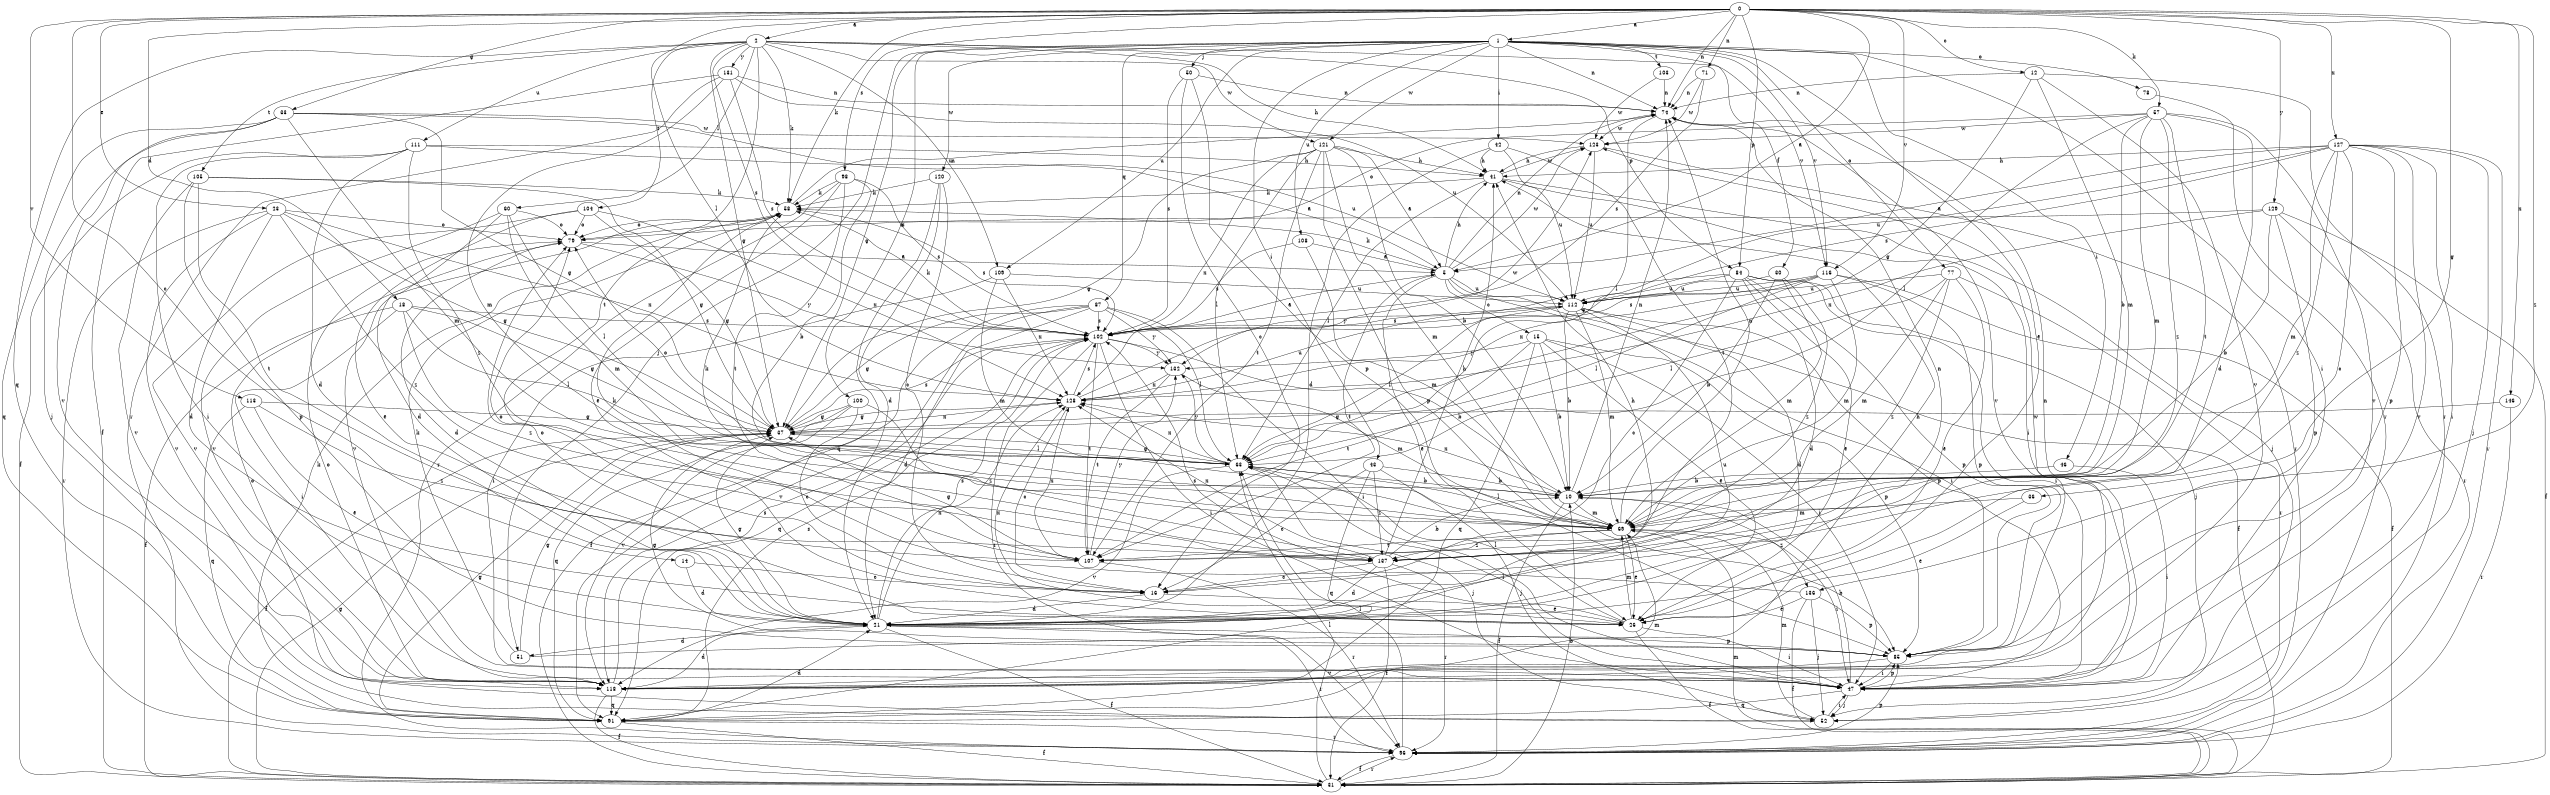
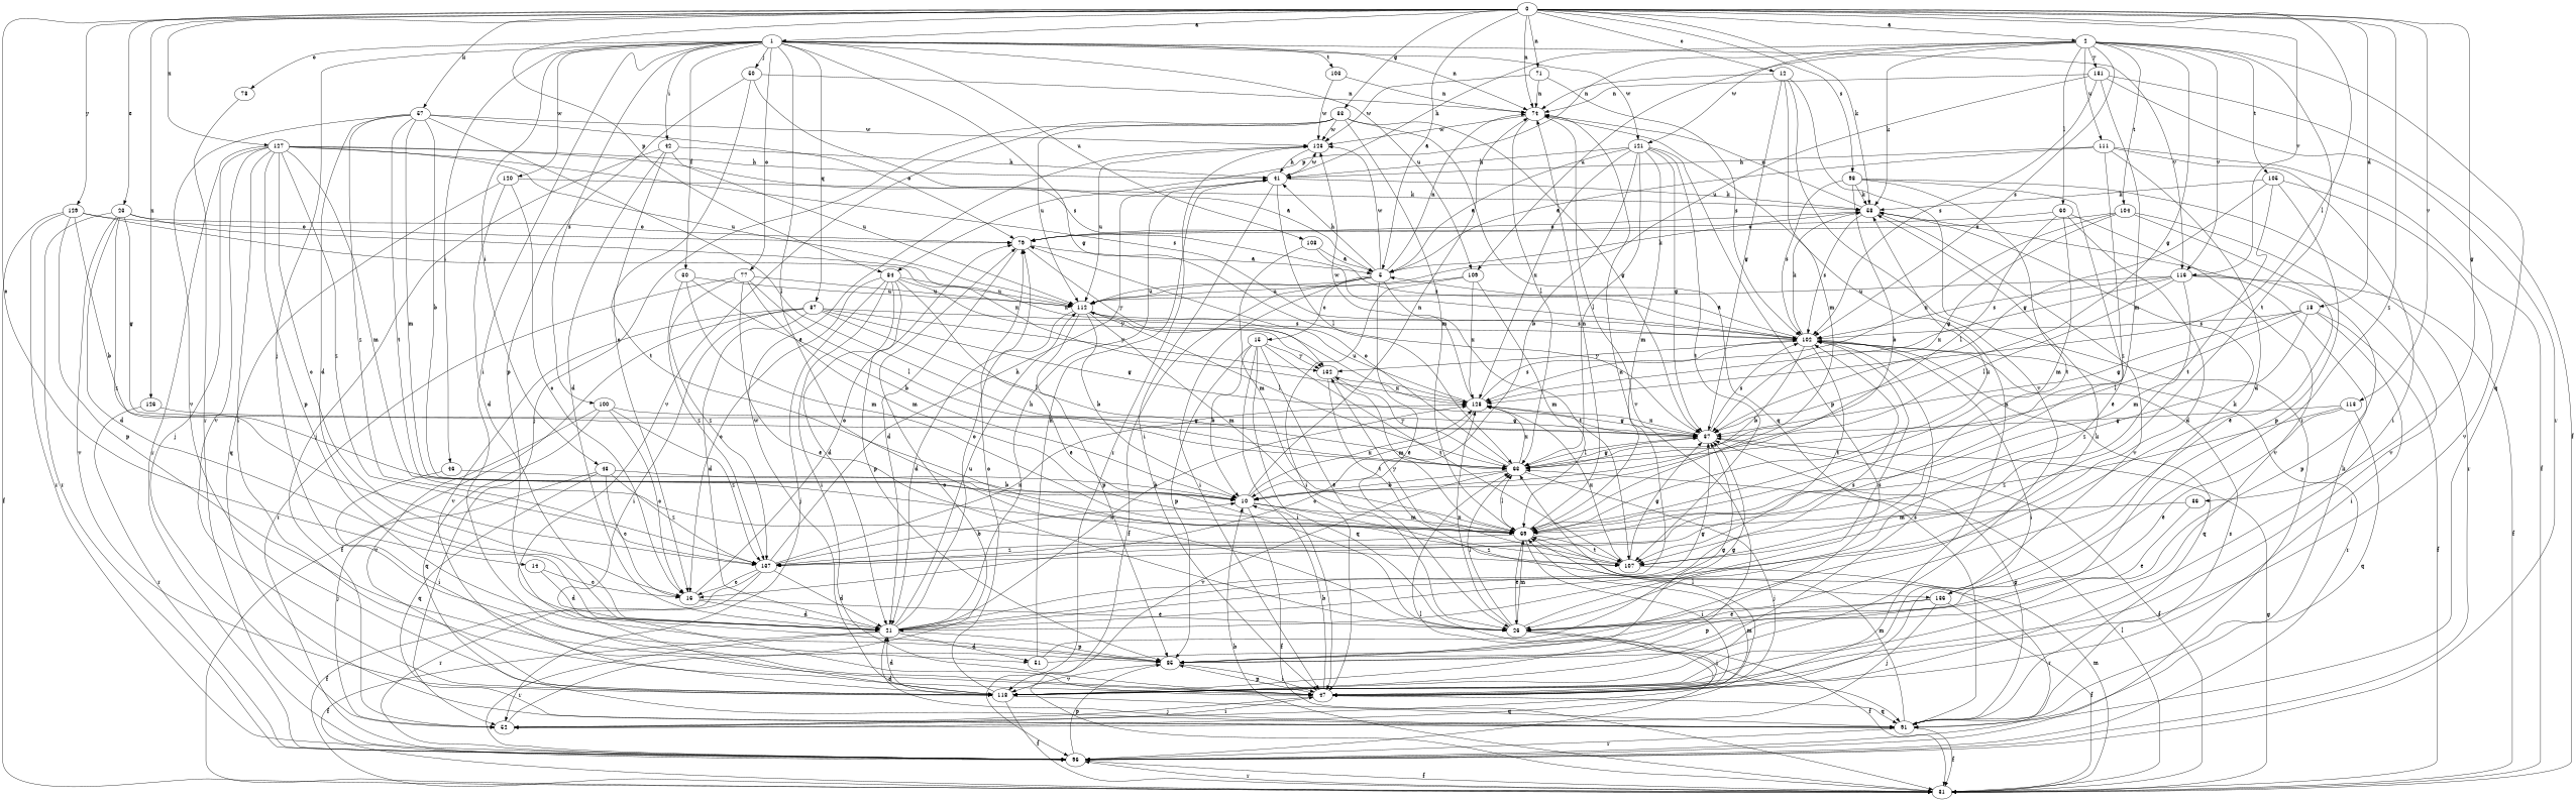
  strict digraph {
    0
    1
    2
    5
    12
    14
    18
    23
    33
    36
    57
    58
    71
    74
    84
    98
    113
    116
-   126 [label=146]
+   126
    127
    128
    129
    136
    26
    30
    37
    42
    43
    46
    47
    50
    51
    77
    78
    87
    100
    103
    108
    109
    120
    121
    41
    60
    91
    102
    104
    105
    107
    111
    131
    15
    31
    112
    123
    69
    96
    118
    16
    21
    63
    137
    79
    52
    10
    85
    132
    0 -> 1 [label=a]
    0 -> 2 [label=a]
    0 -> 5 [label=a]
    0 -> 12 [label=c]
    0 -> 14 [label=c]
    0 -> 18 [label=d]
    0 -> 23 [label=e]
    0 -> 33 [label=g]
    0 -> 36 [label=g]
    0 -> 57 [label=k]
    0 -> 58 [label=k]
    0 -> 71 [label=n]
    0 -> 74 [label=n]
    0 -> 84 [label=p]
    0 -> 98 [label=s]
    0 -> 113 [label=v]
    0 -> 116 [label=v]
    0 -> 126 [label=x]
    0 -> 127 [label=x]
    0 -> 128 [label=l]
    0 -> 129 [label=y]
    0 -> 136 [label=z]
    1 -> 74 [label=n]
    1 -> 116 [label=v]
    1 -> 26 [label=e]
    1 -> 30 [label=f]
    1 -> 37 [label=g]
    1 -> 42 [label=i]
    1 -> 43 [label=i]
    1 -> 46 [label=i]
    1 -> 47 [label=i]
    1 -> 50 [label=j]
    1 -> 51 [label=j]
    1 -> 77 [label=o]
    1 -> 78 [label=o]
    1 -> 87 [label=q]
    1 -> 100 [label=s]
    1 -> 103 [label=t]
    1 -> 108 [label=u]
    1 -> 109 [label=u]
    1 -> 120 [label=w]
    1 -> 121 [label=w]
    2 -> 58 [label=k]
    2 -> 84 [label=p]
    2 -> 116 [label=v]
    2 -> 37 [label=g]
    2 -> 109 [label=u]
    2 -> 121 [label=w]
    2 -> 41 [label=h]
    2 -> 60 [label=l]
    2 -> 91 [label=q]
    2 -> 102 [label=s]
    2 -> 104 [label=t]
    2 -> 105 [label=t]
    2 -> 107 [label=t]
    2 -> 111 [label=u]
    2 -> 131 [label=y]
    5 -> 58 [label=k]
    5 -> 74 [label=n]
    5 -> 26 [label=e]
    5 -> 47 [label=i]
    5 -> 41 [label=h]
    5 -> 107 [label=t]
    5 -> 15 [label=c]
    5 -> 31 [label=f]
    5 -> 112 [label=u]
    5 -> 123 [label=w]
    12 -> 74 [label=n]
    12 -> 37 [label=g]
    12 -> 69 [label=m]
    12 -> 96 [label=r]
    12 -> 118 [label=v]
    14 -> 16 [label=c]
    14 -> 21 [label=d]
    18 -> 37 [label=g]
    18 -> 47 [label=i]
    18 -> 102 [label=s]
    18 -> 31 [label=f]
    18 -> 63 [label=l]
    18 -> 137 [label=z]
    23 -> 128 [label=x]
    23 -> 37 [label=g]
    23 -> 96 [label=r]
    23 -> 118 [label=v]
    23 -> 21 [label=d]
    23 -> 137 [label=z]
    23 -> 79 [label=o]
    33 -> 37 [label=g]
    33 -> 91 [label=q]
    33 -> 112 [label=u]
    33 -> 123 [label=w]
    33 -> 69 [label=m]
    33 -> 118 [label=v]
    33 -> 52 [label=j]
    36 -> 26 [label=e]
    36 -> 69 [label=m]
    57 -> 107 [label=t]
    57 -> 123 [label=w]
    57 -> 69 [label=m]
    57 -> 118 [label=v]
    57 -> 21 [label=d]
    57 -> 63 [label=l]
    57 -> 137 [label=z]
    57 -> 79 [label=o]
    57 -> 10 [label=b]
    58 -> 74 [label=n]
    58 -> 102 [label=s]
    58 -> 118 [label=v]
    58 -> 79 [label=o]
    71 -> 74 [label=n]
    71 -> 102 [label=s]
    71 -> 123 [label=w]
    74 -> 123 [label=w]
    74 -> 118 [label=v]
    74 -> 63 [label=l]
    84 -> 26 [label=e]
    84 -> 47 [label=i]
    84 -> 112 [label=u]
    84 -> 16 [label=c]
    84 -> 21 [label=d]
    84 -> 52 [label=j]
    84 -> 85 [label=p]
    84 -> 132 [label=y]
    98 -> 58 [label=k]
    98 -> 26 [label=e]
    98 -> 102 [label=s]
    98 -> 107 [label=t]
    98 -> 96 [label=r]
    98 -> 10 [label=b]
    113 -> 26 [label=e]
    113 -> 37 [label=g]
    113 -> 91 [label=q]
    113 -> 137 [label=z]
    116 -> 128 [label=x]
    116 -> 102 [label=s]
    116 -> 31 [label=f]
    116 -> 112 [label=u]
    116 -> 69 [label=m]
    116 -> 63 [label=l]
    116 -> 85 [label=p]
    126 -> 37 [label=g]
    126 -> 96 [label=r]
    127 -> 5 [label=a]
    127 -> 47 [label=i]
    127 -> 41 [label=h]
    127 -> 102 [label=s]
    127 -> 112 [label=u]
    127 -> 69 [label=m]
    127 -> 96 [label=r]
    127 -> 118 [label=v]
    127 -> 16 [label=c]
    127 -> 137 [label=z]
    127 -> 52 [label=j]
    127 -> 85 [label=p]
    128 -> 37 [label=g]
    128 -> 102 [label=s]
    128 -> 112 [label=u]
    128 -> 123 [label=w]
    128 -> 16 [label=c]
    129 -> 128 [label=x]
    129 -> 31 [label=f]
    129 -> 96 [label=r]
    129 -> 79 [label=o]
    129 -> 10 [label=b]
    129 -> 85 [label=p]
    136 -> 58 [label=k]
    136 -> 26 [label=e]
    136 -> 31 [label=f]
    136 -> 52 [label=j]
    136 -> 85 [label=p]
    26 -> 128 [label=x]
    26 -> 47 [label=i]
    26 -> 102 [label=s]
    26 -> 31 [label=f]
    26 -> 69 [label=m]
    26 -> 63 [label=l]
    30 -> 112 [label=u]
    30 -> 69 [label=m]
    30 -> 137 [label=z]
    30 -> 10 [label=b]
    37 -> 128 [label=x]
    37 -> 102 [label=s]
    37 -> 31 [label=f]
    37 -> 63 [label=l]
    42 -> 41 [label=h]
    42 -> 107 [label=t]
    42 -> 112 [label=u]
    42 -> 21 [label=d]
    43 -> 91 [label=q]
    43 -> 16 [label=c]
    43 -> 137 [label=z]
    43 -> 52 [label=j]
    43 -> 10 [label=b]
    46 -> 47 [label=i]
    46 -> 10 [label=b]
    47 -> 74 [label=n]
    47 -> 91 [label=q]
    47 -> 63 [label=l]
    47 -> 52 [label=j]
    47 -> 10 [label=b]
    47 -> 85 [label=p]
    50 -> 74 [label=n]
    50 -> 102 [label=s]
    50 -> 16 [label=c]
    50 -> 85 [label=p]
    51 -> 58 [label=k]
    51 -> 37 [label=g]
    51 -> 41 [label=h]
    77 -> 26 [label=e]
    77 -> 112 [label=u]
    77 -> 69 [label=m]
    77 -> 96 [label=r]
    77 -> 63 [label=l]
    77 -> 137 [label=z]
    78 -> 96 [label=r]
    87 -> 37 [label=g]
    87 -> 47 [label=i]
    87 -> 102 [label=s]
    87 -> 31 [label=f]
    87 -> 118 [label=v]
    87 -> 21 [label=d]
    87 -> 63 [label=l]
    87 -> 132 [label=y]
    100 -> 37 [label=g]
    100 -> 91 [label=q]
    100 -> 118 [label=v]
    100 -> 16 [label=c]
    100 -> 137 [label=z]
    103 -> 74 [label=n]
    103 -> 123 [label=w]
    108 -> 5 [label=a]
    108 -> 102 [label=s]
    108 -> 69 [label=m]
    109 -> 128 [label=x]
    109 -> 47 [label=i]
    109 -> 112 [label=u]
    109 -> 69 [label=m]
    120 -> 58 [label=k]
    120 -> 91 [label=q]
    120 -> 16 [label=c]
    120 -> 21 [label=d]
    121 -> 5 [label=a]
    121 -> 128 [label=x]
    121 -> 37 [label=g]
    121 -> 41 [label=h]
    121 -> 107 [label=t]
    121 -> 69 [label=m]
    121 -> 63 [label=l]
    121 -> 10 [label=b]
    121 -> 85 [label=p]
    41 -> 58 [label=k]
    41 -> 47 [label=i]
    41 -> 123 [label=w]
    41 -> 63 [label=l]
-   41 -> 52 [label=j]
+   42 -> 52 [label=j]
    60 -> 69 [label=m]
    60 -> 118 [label=v]
    60 -> 21 [label=d]
    60 -> 63 [label=l]
    60 -> 79 [label=o]
    91 -> 58 [label=k]
    91 -> 37 [label=g]
    91 -> 102 [label=s]
    91 -> 31 [label=f]
    91 -> 69 [label=m]
    91 -> 96 [label=r]
    91 -> 21 [label=d]
    102 -> 5 [label=a]
    102 -> 58 [label=k]
    102 -> 47 [label=i]
    102 -> 91 [label=q]
    102 -> 107 [label=t]
    102 -> 96 [label=r]
    102 -> 10 [label=b]
    102 -> 132 [label=y]
    104 -> 128 [label=x]
    104 -> 26 [label=e]
    104 -> 37 [label=g]
    104 -> 118 [label=v]
    104 -> 79 [label=o]
    105 -> 58 [label=k]
    105 -> 37 [label=g]
    105 -> 107 [label=t]
    105 -> 118 [label=v]
    105 -> 85 [label=p]
    107 -> 128 [label=x]
    107 -> 37 [label=g]
    107 -> 96 [label=r]
    107 -> 132 [label=y]
    111 -> 5 [label=a]
    111 -> 47 [label=i]
    111 -> 41 [label=h]
    111 -> 31 [label=f]
    111 -> 21 [label=d]
    111 -> 137 [label=z]
    131 -> 74 [label=n]
    131 -> 102 [label=s]
    131 -> 31 [label=f]
    131 -> 112 [label=u]
    131 -> 69 [label=m]
    131 -> 96 [label=r]
    15 -> 26 [label=e]
    15 -> 47 [label=i]
    15 -> 91 [label=q]
    15 -> 107 [label=t]
    15 -> 10 [label=b]
    15 -> 85 [label=p]
    15 -> 132 [label=y]
    31 -> 37 [label=g]
    31 -> 69 [label=m]
    31 -> 96 [label=r]
    31 -> 63 [label=l]
    31 -> 10 [label=b]
    112 -> 102 [label=s]
    112 -> 69 [label=m]
    112 -> 21 [label=d]
    112 -> 63 [label=l]
    112 -> 10 [label=b]
    112 -> 85 [label=p]
    123 -> 41 [label=h]
    123 -> 112 [label=u]
    123 -> 96 [label=r]
    69 -> 58 [label=k]
    69 -> 74 [label=n]
    69 -> 26 [label=e]
    69 -> 47 [label=i]
    69 -> 107 [label=t]
    69 -> 63 [label=l]
    69 -> 137 [label=z]
    96 -> 31 [label=f]
    96 -> 63 [label=l]
    96 -> 85 [label=p]
    118 -> 91 [label=q]
    118 -> 102 [label=s]
    118 -> 31 [label=f]
    118 -> 123 [label=w]
    118 -> 21 [label=d]
    118 -> 79 [label=o]
    16 -> 26 [label=e]
    16 -> 21 [label=d]
    16 -> 79 [label=o]
    21 -> 74 [label=n]
    21 -> 128 [label=x]
    21 -> 37 [label=g]
    21 -> 51 [label=d]
    21 -> 41 [label=h]
    21 -> 102 [label=s]
    21 -> 31 [label=f]
    21 -> 112 [label=u]
    21 -> 96 [label=r]
    21 -> 79 [label=o]
    21 -> 85 [label=p]
    63 -> 128 [label=x]
    63 -> 37 [label=g]
    63 -> 118 [label=v]
    63 -> 79 [label=o]
    63 -> 52 [label=j]
    63 -> 10 [label=b]
    63 -> 132 [label=y]
    137 -> 128 [label=x]
    137 -> 41 [label=h]
    137 -> 31 [label=f]
    137 -> 96 [label=r]
    137 -> 16 [label=c]
    137 -> 21 [label=d]
    137 -> 10 [label=b]
    79 -> 5 [label=a]
    79 -> 21 [label=d]
    79 -> 132 [label=y]
    52 -> 47 [label=i]
    52 -> 69 [label=m]
    52 -> 79 [label=o]
    10 -> 74 [label=n]
    10 -> 128 [label=x]
    10 -> 136 [label=z]
    10 -> 31 [label=f]
    10 -> 69 [label=m]
    85 -> 37 [label=g]
    85 -> 47 [label=i]
    85 -> 118 [label=v]
    132 -> 128 [label=x]
    132 -> 107 [label=t]
    132 -> 69 [label=m]
  }
